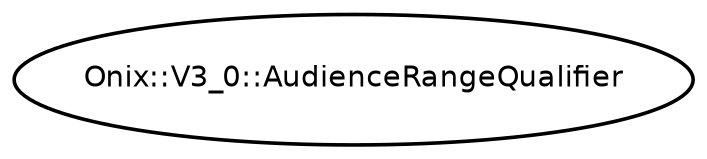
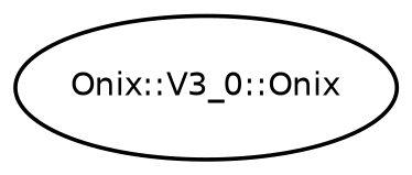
  digraph {
    fontname="Bitstream Vera Sans"
    fontsize=8
-   n1 [fontname="Bitstream Vera Sans" fontsize=8 label="Onix::V3_0::AudienceRangeQualifier" shape=oval]
+   n1 [fontname="Bitstream Vera Sans" fontsize=8 label="Onix::V3_0::Onix" shape=oval]
  }
